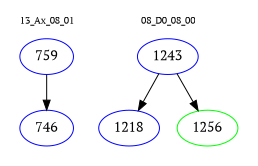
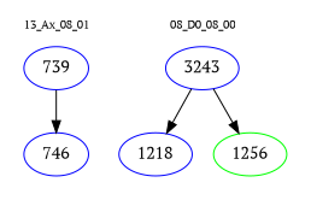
  digraph {
    fontname="PT Serif"
    node [color=blue fontname="PT Serif"]
    edge [color=black fontname="PT Serif"]
-   n1 [label=759]
+   n1 [label=739]
    n2 [label=746]
-   n3 [label=1243]
+   n3 [label=3243]
    n4 [label=1218]
    n5 [color=green label=1256]
    subgraph cluster_1 {
      color=white
      fontsize=10
      label="13_Ax_08_01"
      n1
      n2
    }
    subgraph cluster_2 {
      color=white
      fontsize=10
      label="08_D0_08_00"
      n3
      n4
      n5
    }
    n1 -> n2
    n3 -> n4
    n3 -> n5
  }
